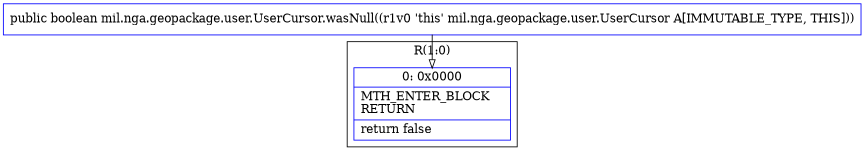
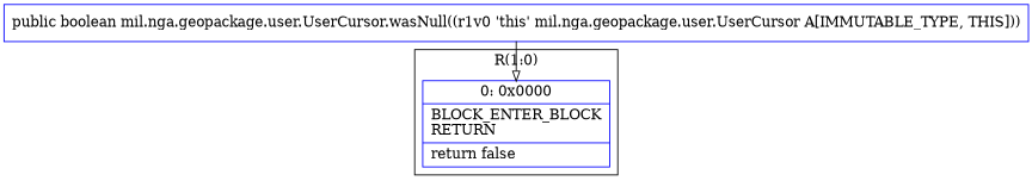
  digraph {
    node [color=blue shape=record]
-   n1 [label="{0\:\ 0x0000|MTH_ENTER_BLOCK\lRETURN\l|return false\l}"]
+   n1 [label="{0\:\ 0x0000|BLOCK_ENTER_BLOCK\lRETURN\l|return false\l}"]
    n2 [label="{public boolean mil.nga.geopackage.user.UserCursor.wasNull((r1v0 'this' mil.nga.geopackage.user.UserCursor A[IMMUTABLE_TYPE, THIS])) }"]
    subgraph cluster_1 {
      label="R(1:0)"
      n1
    }
    n2 -> n1 [arrowhead=onormal]
  }
